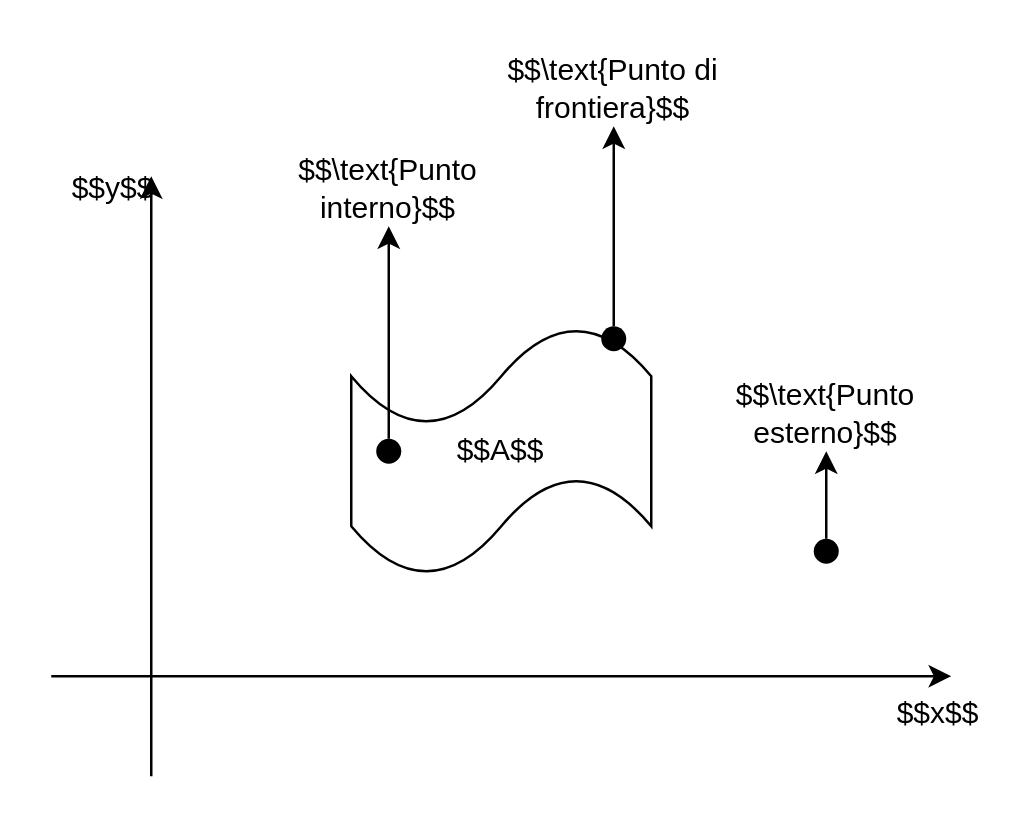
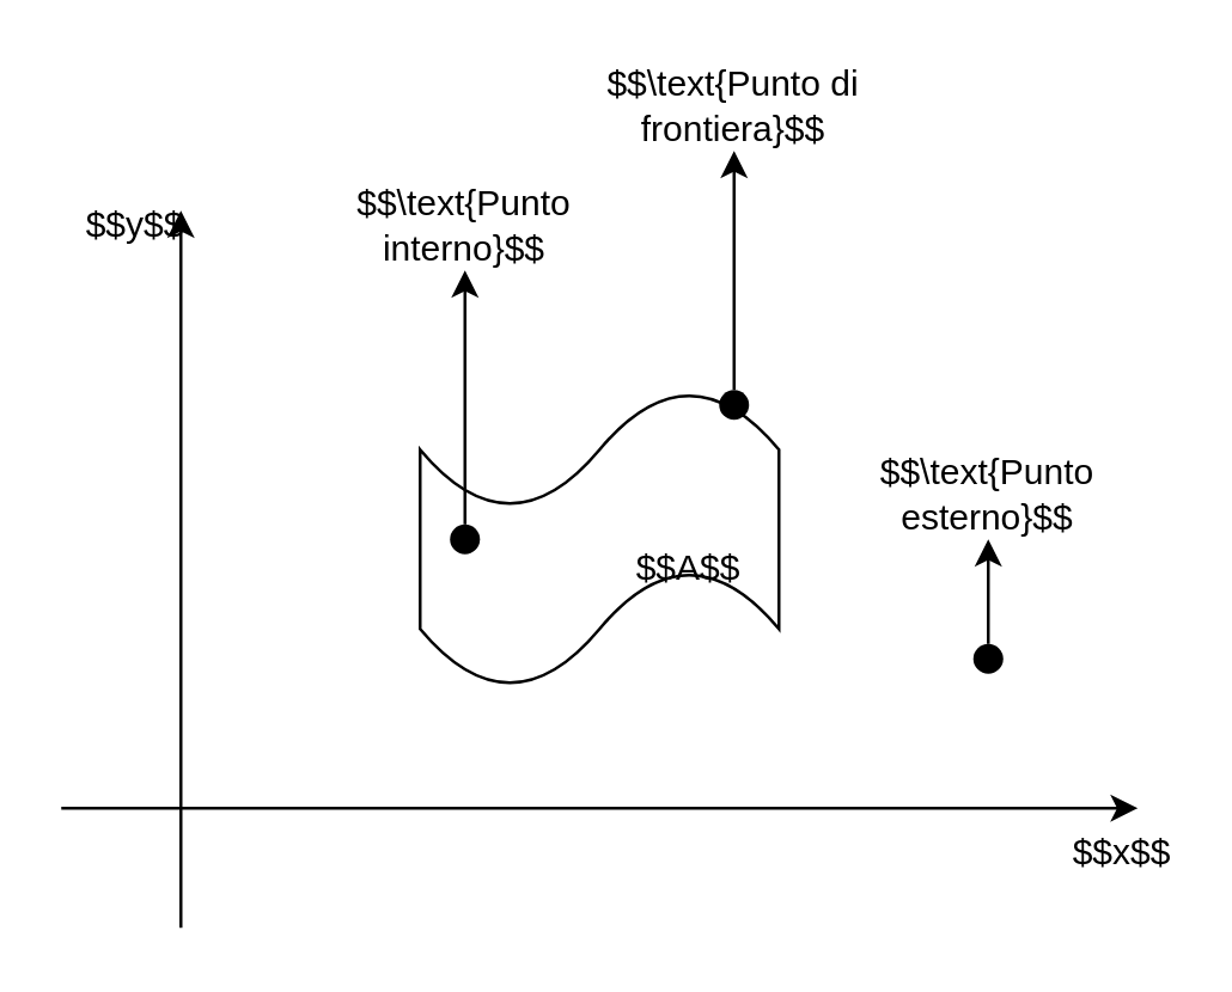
  <mxCell id="0" />
  <mxCell id="1" parent="0" />
  <mxCell id="2" value="" style="shape=tape;whiteSpace=wrap;html=1;" vertex="1" parent="1"><mxGeometry x="140" y="130" width="120" height="100" as="geometry" /></mxCell>
  <mxCell id="3" value="" style="endArrow=classic;html=1;rounded=0;" edge="1" parent="1"><mxGeometry width="50" height="50" relative="1" as="geometry"><mxPoint x="60" y="310" as="sourcePoint" /><mxPoint x="60" y="70" as="targetPoint" /></mxGeometry></mxCell>
  <mxCell id="4" value="" style="endArrow=classic;html=1;rounded=0;" edge="1" parent="1"><mxGeometry width="50" height="50" relative="1" as="geometry"><mxPoint x="20" y="270" as="sourcePoint" /><mxPoint x="380" y="270" as="targetPoint" /></mxGeometry></mxCell>
  <mxCell id="5" style="edgeStyle=orthogonalEdgeStyle;rounded=0;orthogonalLoop=1;jettySize=auto;html=1;" edge="1" parent="1" source="6"><mxGeometry relative="1" as="geometry"><mxPoint x="245" y="50" as="targetPoint" /></mxGeometry></mxCell>
  <mxCell id="6" value="" style="shape=ellipse;fillColor=#000000;strokeColor=none;html=1;sketch=0;" vertex="1" parent="1"><mxGeometry x="240" y="130" width="10" height="10" as="geometry" /></mxCell>
  <mxCell id="7" style="edgeStyle=orthogonalEdgeStyle;rounded=0;orthogonalLoop=1;jettySize=auto;html=1;" edge="1" parent="1" source="8"><mxGeometry relative="1" as="geometry"><mxPoint x="155" y="90" as="targetPoint" /></mxGeometry></mxCell>
  <mxCell id="8" value="" style="shape=ellipse;fillColor=#000000;strokeColor=none;html=1;sketch=0;" vertex="1" parent="1"><mxGeometry x="150" y="175" width="10" height="10" as="geometry" /></mxCell>
- <mxCell id="9" value="$$A$$" style="text;html=1;strokeColor=none;fillColor=none;align=center;verticalAlign=middle;whiteSpace=wrap;rounded=0;" vertex="1" parent="1"><mxGeometry x="185" y="165" width="30" height="30" as="geometry" /></mxCell>
+ <mxCell id="9" value="$$A$$" style="text;html=1;strokeColor=none;fillColor=none;align=center;verticalAlign=middle;whiteSpace=wrap;rounded=0;" vertex="1" parent="1"><mxGeometry x="215" y="175" width="30" height="30" as="geometry" /></mxCell>
  <mxCell id="10" value="$$y$$" style="text;html=1;strokeColor=none;fillColor=none;align=center;verticalAlign=middle;whiteSpace=wrap;rounded=0;" vertex="1" parent="1"><mxGeometry x="30" y="60" width="30" height="30" as="geometry" /></mxCell>
  <mxCell id="11" value="$$x$$" style="text;html=1;strokeColor=none;fillColor=none;align=center;verticalAlign=middle;whiteSpace=wrap;rounded=0;" vertex="1" parent="1"><mxGeometry x="360" y="270" width="30" height="30" as="geometry" /></mxCell>
  <mxCell id="12" value="$$\text{Punto interno}$$" style="text;html=1;strokeColor=none;fillColor=none;align=center;verticalAlign=middle;whiteSpace=wrap;rounded=0;" vertex="1" parent="1"><mxGeometry x="110" y="60" width="90" height="30" as="geometry" /></mxCell>
  <mxCell id="13" value="$$\text{Punto di frontiera}$$" style="text;html=1;strokeColor=none;fillColor=none;align=center;verticalAlign=middle;whiteSpace=wrap;rounded=0;" vertex="1" parent="1"><mxGeometry x="185" y="20" width="120" height="30" as="geometry" /></mxCell>
  <mxCell id="14" style="edgeStyle=orthogonalEdgeStyle;rounded=0;orthogonalLoop=1;jettySize=auto;html=1;" edge="1" parent="1" source="15"><mxGeometry relative="1" as="geometry"><mxPoint x="330" y="180" as="targetPoint" /></mxGeometry></mxCell>
  <mxCell id="15" value="" style="shape=ellipse;fillColor=#000000;strokeColor=none;html=1;sketch=0;" vertex="1" parent="1"><mxGeometry x="325" y="215" width="10" height="10" as="geometry" /></mxCell>
  <mxCell id="16" value="$$\text{Punto esterno}$$" style="text;html=1;strokeColor=none;fillColor=none;align=center;verticalAlign=middle;whiteSpace=wrap;rounded=0;" vertex="1" parent="1"><mxGeometry x="270" y="150" width="120" height="30" as="geometry" /></mxCell>
